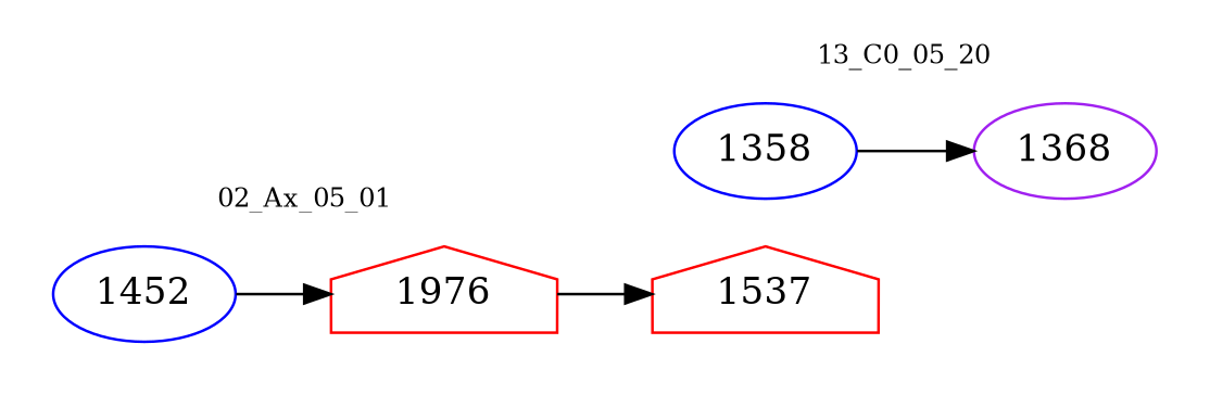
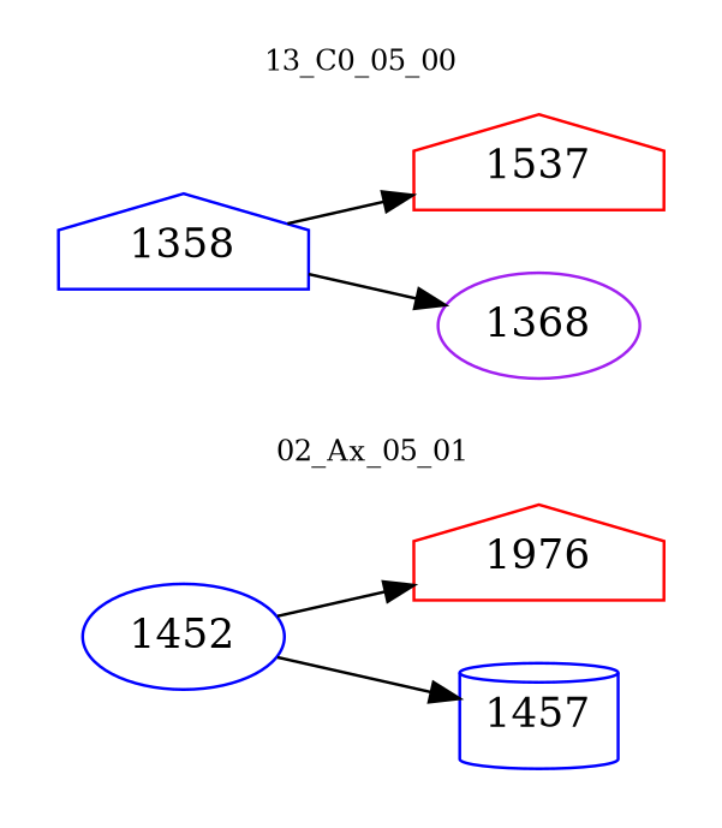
  digraph {
    rankdir=LR
    node [color=blue shape=ellipse]
    edge [color=black]
    n1 [label=1452]
+   n2 [label=1457 shape=cylinder]
    n3 [color=red label=1976 shape=house]
-   n4 [label=1358]
+   n4 [label=1358 shape=house]
    n5 [color=purple label=1368]
    n6 [color=red label=1537 shape=house]
    subgraph cluster_1 {
      color=white
      fontsize=10
      label="02_Ax_05_01"
      n1
+     n2
      n3
    }
    subgraph cluster_2 {
      color=white
      fontsize=10
-     label="13_C0_05_20"
+     label="13_C0_05_00"
      n4
      n5
      n6
    }
+   n1 -> n2
    n1 -> n3
    n4 -> n5
-   n3 -> n6
+   n4 -> n6
  }
